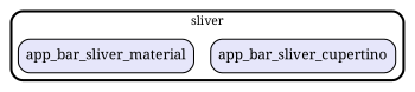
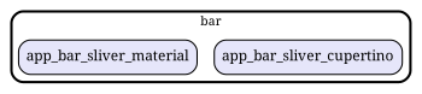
  digraph {
    fontname="Noto Serif"
    fontsize=13
    penwidth=2.6
    style=rounded
    node [fillcolor=Lavender fontname="Noto Serif" fontsize=15 penwidth=1.3 shape=rect style="filled,rounded"]
    n1 [label=app_bar_sliver_cupertino]
    n2 [label=app_bar_sliver_material]
    subgraph cluster_1 {
-     label=sliver
+     label=bar
      n1
      n2
    }
  }
